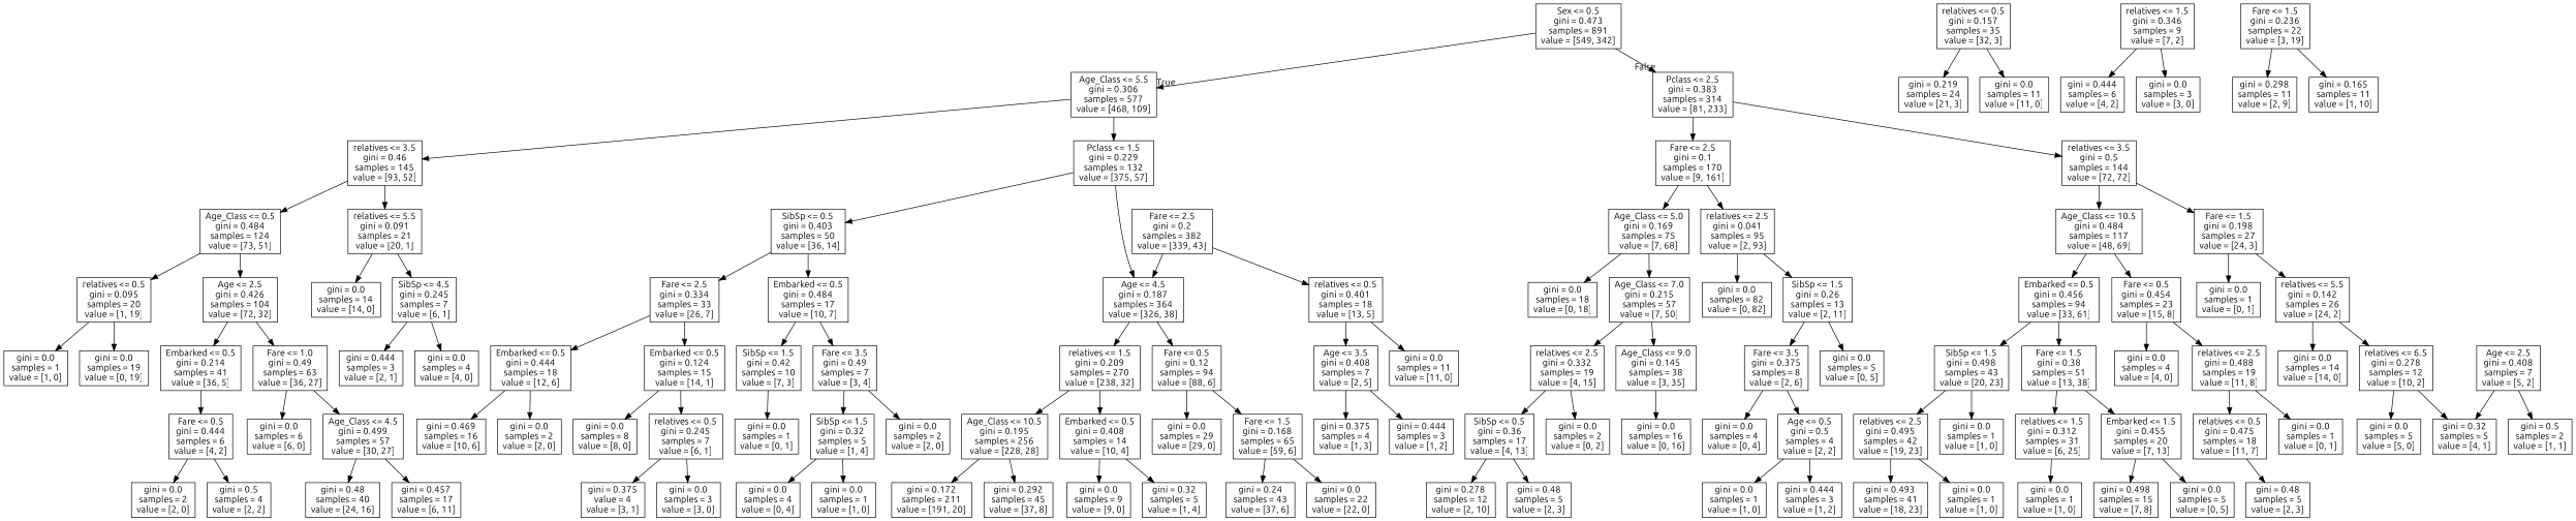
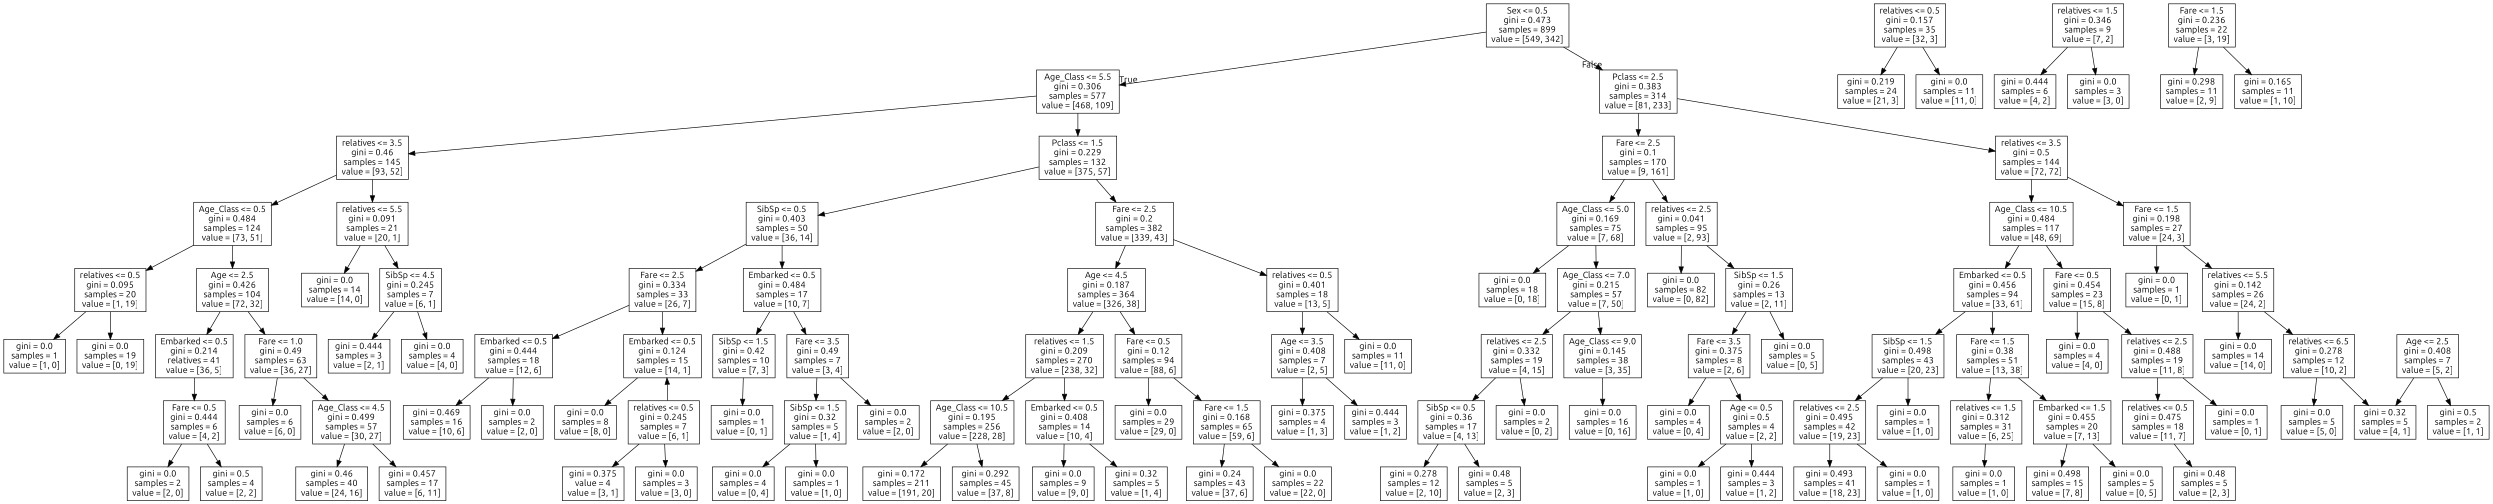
  digraph {
    fontname=Ubuntu
    node [fontname=Ubuntu shape=box]
    edge [fontname=Ubuntu]
-   n1 [label="Sex <= 0.5\ngini = 0.473\nsamples = 891\nvalue = [549, 342]"]
+   n1 [label="Sex <= 0.5\ngini = 0.473\nsamples = 899\nvalue = [549, 342]"]
    n2 [label="Age_Class <= 5.5\ngini = 0.306\nsamples = 577\nvalue = [468, 109]"]
    n3 [label="Pclass <= 2.5\ngini = 0.383\nsamples = 314\nvalue = [81, 233]"]
    n4 [label="relatives <= 3.5\ngini = 0.46\nsamples = 145\nvalue = [93, 52]"]
    n5 [label="Pclass <= 1.5\ngini = 0.229\nsamples = 132\nvalue = [375, 57]"]
    n6 [label="Fare <= 2.5\ngini = 0.1\nsamples = 170\nvalue = [9, 161]"]
    n7 [label="relatives <= 3.5\ngini = 0.5\nsamples = 144\nvalue = [72, 72]"]
    n8 [label="Age_Class <= 0.5\ngini = 0.484\nsamples = 124\nvalue = [73, 51]"]
    n9 [label="relatives <= 5.5\ngini = 0.091\nsamples = 21\nvalue = [20, 1]"]
    n10 [label="SibSp <= 0.5\ngini = 0.403\nsamples = 50\nvalue = [36, 14]"]
    n11 [label="Fare <= 2.5\ngini = 0.2\nsamples = 382\nvalue = [339, 43]"]
    n12 [label="relatives <= 0.5\ngini = 0.095\nsamples = 20\nvalue = [1, 19]"]
    n13 [label="Age <= 2.5\ngini = 0.426\nsamples = 104\nvalue = [72, 32]"]
    n14 [label="gini = 0.0\nsamples = 14\nvalue = [14, 0]"]
    n15 [label="SibSp <= 4.5\ngini = 0.245\nsamples = 7\nvalue = [6, 1]"]
    n16 [label="gini = 0.0\nsamples = 1\nvalue = [1, 0]"]
    n17 [label="gini = 0.0\nsamples = 19\nvalue = [0, 19]"]
-   n18 [label="Embarked <= 0.5\ngini = 0.214\nsamples = 41\nvalue = [36, 5]"]
+   n18 [label="Embarked <= 0.5\ngini = 0.214\nrelatives = 41\nvalue = [36, 5]"]
    n19 [label="Fare <= 1.0\ngini = 0.49\nsamples = 63\nvalue = [36, 27]"]
    n20 [label="Fare <= 0.5\ngini = 0.444\nsamples = 6\nvalue = [4, 2]"]
    n21 [label="gini = 0.0\nsamples = 6\nvalue = [6, 0]"]
    n22 [label="Age_Class <= 4.5\ngini = 0.499\nsamples = 57\nvalue = [30, 27]"]
    n23 [label="relatives <= 0.5\ngini = 0.157\nsamples = 35\nvalue = [32, 3]"]
    n24 [label="gini = 0.219\nsamples = 24\nvalue = [21, 3]"]
    n25 [label="gini = 0.0\nsamples = 11\nvalue = [11, 0]"]
    n26 [label="gini = 0.0\nsamples = 2\nvalue = [2, 0]"]
    n27 [label="gini = 0.5\nsamples = 4\nvalue = [2, 2]"]
-   n28 [label="gini = 0.48\nsamples = 40\nvalue = [24, 16]"]
+   n28 [label="gini = 0.46\nsamples = 40\nvalue = [24, 16]"]
    n29 [label="gini = 0.457\nsamples = 17\nvalue = [6, 11]"]
    n30 [label="gini = 0.444\nsamples = 3\nvalue = [2, 1]"]
    n31 [label="gini = 0.0\nsamples = 4\nvalue = [4, 0]"]
    n32 [label="Fare <= 2.5\ngini = 0.334\nsamples = 33\nvalue = [26, 7]"]
    n33 [label="Embarked <= 0.5\ngini = 0.484\nsamples = 17\nvalue = [10, 7]"]
    n34 [label="Age <= 4.5\ngini = 0.187\nsamples = 364\nvalue = [326, 38]"]
    n35 [label="relatives <= 0.5\ngini = 0.401\nsamples = 18\nvalue = [13, 5]"]
    n36 [label="Embarked <= 0.5\ngini = 0.444\nsamples = 18\nvalue = [12, 6]"]
    n37 [label="Embarked <= 0.5\ngini = 0.124\nsamples = 15\nvalue = [14, 1]"]
    n38 [label="SibSp <= 1.5\ngini = 0.42\nsamples = 10\nvalue = [7, 3]"]
    n39 [label="Fare <= 3.5\ngini = 0.49\nsamples = 7\nvalue = [3, 4]"]
    n40 [label="gini = 0.469\nsamples = 16\nvalue = [10, 6]"]
    n41 [label="gini = 0.0\nsamples = 2\nvalue = [2, 0]"]
    n42 [label="gini = 0.0\nsamples = 8\nvalue = [8, 0]"]
    n43 [label="relatives <= 0.5\ngini = 0.245\nsamples = 7\nvalue = [6, 1]"]
    n44 [label="gini = 0.375\nvalue = 4\nvalue = [3, 1]"]
    n45 [label="gini = 0.0\nsamples = 3\nvalue = [3, 0]"]
    n46 [label="gini = 0.0\nsamples = 1\nvalue = [0, 1]"]
    n47 [label="SibSp <= 1.5\ngini = 0.32\nsamples = 5\nvalue = [1, 4]"]
    n48 [label="gini = 0.0\nsamples = 2\nvalue = [2, 0]"]
    n49 [label="relatives <= 1.5\ngini = 0.346\nsamples = 9\nvalue = [7, 2]"]
    n50 [label="gini = 0.444\nsamples = 6\nvalue = [4, 2]"]
    n51 [label="gini = 0.0\nsamples = 3\nvalue = [3, 0]"]
    n52 [label="gini = 0.0\nsamples = 4\nvalue = [0, 4]"]
    n53 [label="gini = 0.0\nsamples = 1\nvalue = [1, 0]"]
    n54 [label="relatives <= 1.5\ngini = 0.209\nsamples = 270\nvalue = [238, 32]"]
    n55 [label="Fare <= 0.5\ngini = 0.12\nsamples = 94\nvalue = [88, 6]"]
    n56 [label="Age <= 3.5\ngini = 0.408\nsamples = 7\nvalue = [2, 5]"]
    n57 [label="gini = 0.0\nsamples = 11\nvalue = [11, 0]"]
    n58 [label="Age_Class <= 10.5\ngini = 0.195\nsamples = 256\nvalue = [228, 28]"]
    n59 [label="Embarked <= 0.5\ngini = 0.408\nsamples = 14\nvalue = [10, 4]"]
    n60 [label="gini = 0.0\nsamples = 29\nvalue = [29, 0]"]
    n61 [label="Fare <= 1.5\ngini = 0.168\nsamples = 65\nvalue = [59, 6]"]
    n62 [label="gini = 0.172\nsamples = 211\nvalue = [191, 20]"]
    n63 [label="gini = 0.292\nsamples = 45\nvalue = [37, 8]"]
    n64 [label="gini = 0.0\nsamples = 9\nvalue = [9, 0]"]
    n65 [label="gini = 0.32\nsamples = 5\nvalue = [1, 4]"]
    n66 [label="gini = 0.24\nsamples = 43\nvalue = [37, 6]"]
    n67 [label="gini = 0.0\nsamples = 22\nvalue = [22, 0]"]
    n68 [label="gini = 0.375\nsamples = 4\nvalue = [1, 3]"]
    n69 [label="gini = 0.444\nsamples = 3\nvalue = [1, 2]"]
    n70 [label="Age_Class <= 5.0\ngini = 0.169\nsamples = 75\nvalue = [7, 68]"]
    n71 [label="relatives <= 2.5\ngini = 0.041\nsamples = 95\nvalue = [2, 93]"]
    n72 [label="Age_Class <= 10.5\ngini = 0.484\nsamples = 117\nvalue = [48, 69]"]
    n73 [label="Fare <= 1.5\ngini = 0.198\nsamples = 27\nvalue = [24, 3]"]
    n74 [label="gini = 0.0\nsamples = 18\nvalue = [0, 18]"]
    n75 [label="Age_Class <= 7.0\ngini = 0.215\nsamples = 57\nvalue = [7, 50]"]
    n76 [label="gini = 0.0\nsamples = 82\nvalue = [0, 82]"]
    n77 [label="SibSp <= 1.5\ngini = 0.26\nsamples = 13\nvalue = [2, 11]"]
    n78 [label="relatives <= 2.5\ngini = 0.332\nsamples = 19\nvalue = [4, 15]"]
    n79 [label="Age_Class <= 9.0\ngini = 0.145\nsamples = 38\nvalue = [3, 35]"]
    n80 [label="SibSp <= 0.5\ngini = 0.36\nsamples = 17\nvalue = [4, 13]"]
    n81 [label="gini = 0.0\nsamples = 2\nvalue = [0, 2]"]
    n82 [label="gini = 0.0\nsamples = 16\nvalue = [0, 16]"]
    n83 [label="gini = 0.278\nsamples = 12\nvalue = [2, 10]"]
    n84 [label="gini = 0.48\nsamples = 5\nvalue = [2, 3]"]
    n85 [label="Fare <= 1.5\ngini = 0.236\nsamples = 22\nvalue = [3, 19]"]
    n86 [label="gini = 0.298\nsamples = 11\nvalue = [2, 9]"]
    n87 [label="gini = 0.165\nsamples = 11\nvalue = [1, 10]"]
    n88 [label="Fare <= 3.5\ngini = 0.375\nsamples = 8\nvalue = [2, 6]"]
    n89 [label="gini = 0.0\nsamples = 5\nvalue = [0, 5]"]
    n90 [label="gini = 0.0\nsamples = 4\nvalue = [0, 4]"]
    n91 [label="Age <= 0.5\ngini = 0.5\nsamples = 4\nvalue = [2, 2]"]
    n92 [label="gini = 0.0\nsamples = 1\nvalue = [1, 0]"]
    n93 [label="gini = 0.444\nsamples = 3\nvalue = [1, 2]"]
    n94 [label="Embarked <= 0.5\ngini = 0.456\nsamples = 94\nvalue = [33, 61]"]
    n95 [label="Fare <= 0.5\ngini = 0.454\nsamples = 23\nvalue = [15, 8]"]
    n96 [label="gini = 0.0\nsamples = 1\nvalue = [0, 1]"]
    n97 [label="relatives <= 5.5\ngini = 0.142\nsamples = 26\nvalue = [24, 2]"]
    n98 [label="SibSp <= 1.5\ngini = 0.498\nsamples = 43\nvalue = [20, 23]"]
    n99 [label="Fare <= 1.5\ngini = 0.38\nsamples = 51\nvalue = [13, 38]"]
    n100 [label="gini = 0.0\nsamples = 4\nvalue = [4, 0]"]
    n101 [label="relatives <= 2.5\ngini = 0.488\nsamples = 19\nvalue = [11, 8]"]
    n102 [label="relatives <= 2.5\ngini = 0.495\nsamples = 42\nvalue = [19, 23]"]
    n103 [label="gini = 0.0\nsamples = 1\nvalue = [1, 0]"]
    n104 [label="relatives <= 1.5\ngini = 0.312\nsamples = 31\nvalue = [6, 25]"]
    n105 [label="Embarked <= 1.5\ngini = 0.455\nsamples = 20\nvalue = [7, 13]"]
    n106 [label="gini = 0.493\nsamples = 41\nvalue = [18, 23]"]
    n107 [label="gini = 0.0\nsamples = 1\nvalue = [1, 0]"]
    n108 [label="gini = 0.0\nsamples = 1\nvalue = [1, 0]"]
    n109 [label="gini = 0.498\nsamples = 15\nvalue = [7, 8]"]
    n110 [label="gini = 0.0\nsamples = 5\nvalue = [0, 5]"]
    n111 [label="relatives <= 0.5\ngini = 0.475\nsamples = 18\nvalue = [11, 7]"]
    n112 [label="gini = 0.0\nsamples = 1\nvalue = [0, 1]"]
    n113 [label="gini = 0.48\nsamples = 5\nvalue = [2, 3]"]
    n114 [label="gini = 0.0\nsamples = 14\nvalue = [14, 0]"]
    n115 [label="relatives <= 6.5\ngini = 0.278\nsamples = 12\nvalue = [10, 2]"]
    n116 [label="gini = 0.0\nsamples = 5\nvalue = [5, 0]"]
    n117 [label="gini = 0.32\nsamples = 5\nvalue = [4, 1]"]
    n118 [label="Age <= 2.5\ngini = 0.408\nsamples = 7\nvalue = [5, 2]"]
    n119 [label="gini = 0.5\nsamples = 2\nvalue = [1, 1]"]
    n1 -> n2 [headlabel=True labelangle=45 labeldistance=2.5]
    n1 -> n3 [headlabel=False labelangle=-45 labeldistance=2.5]
    n2 -> n4
    n2 -> n5
    n3 -> n6
    n3 -> n7
    n4 -> n8
    n4 -> n9
    n5 -> n10
-   n5 -> n34
+   n5 -> n11
    n6 -> n70
    n6 -> n71
    n7 -> n72
    n7 -> n73
    n8 -> n12
    n8 -> n13
    n9 -> n14
    n9 -> n15
    n10 -> n32
    n10 -> n33
    n11 -> n34
    n11 -> n35
    n12 -> n16
    n12 -> n17
    n13 -> n18
    n13 -> n19
    n15 -> n30
    n15 -> n31
    n18 -> n20
    n19 -> n21
    n19 -> n22
    n20 -> n26
    n20 -> n27
    n22 -> n28
    n22 -> n29
    n23 -> n24
    n23 -> n25
    n32 -> n36
    n32 -> n37
    n33 -> n38
    n33 -> n39
    n34 -> n54
    n34 -> n55
    n35 -> n56
    n35 -> n57
    n36 -> n40
    n36 -> n41
    n37 -> n42
-   n37 -> n43
+   n43 -> n37
    n38 -> n46
    n39 -> n47
    n39 -> n48
    n43 -> n44
    n43 -> n45
    n47 -> n52
    n47 -> n53
    n49 -> n50
    n49 -> n51
    n54 -> n58
    n54 -> n59
    n55 -> n60
    n55 -> n61
    n56 -> n68
    n56 -> n69
    n58 -> n62
    n58 -> n63
    n59 -> n64
    n59 -> n65
    n61 -> n66
    n61 -> n67
    n70 -> n74
    n70 -> n75
    n71 -> n76
    n71 -> n77
    n72 -> n94
    n72 -> n95
    n73 -> n96
    n73 -> n97
    n75 -> n78
    n75 -> n79
    n77 -> n88
    n77 -> n89
    n78 -> n80
    n78 -> n81
    n79 -> n82
    n80 -> n83
    n80 -> n84
    n85 -> n86
    n85 -> n87
    n88 -> n90
    n88 -> n91
    n91 -> n92
    n91 -> n93
    n94 -> n98
    n94 -> n99
    n95 -> n100
    n95 -> n101
    n97 -> n114
    n97 -> n115
    n98 -> n102
    n98 -> n103
    n99 -> n104
    n99 -> n105
    n101 -> n111
    n101 -> n112
    n102 -> n106
    n102 -> n107
    n104 -> n108
    n105 -> n109
    n105 -> n110
    n111 -> n113
    n115 -> n116
    n115 -> n117
    n118 -> n117
    n118 -> n119
  }
